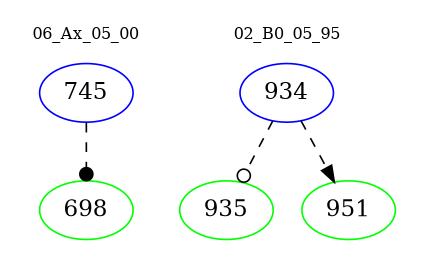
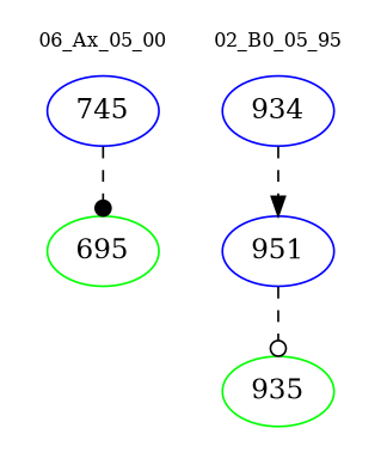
  digraph {
    node [color=blue]
    edge [color=black style=dashed]
    n1 [label=745]
-   n2 [color=green label=698]
+   n2 [color=green label=695]
    n3 [label=934]
    n4 [color=green label=935]
-   n5 [color=green label=951]
+   n5 [label=951]
    subgraph cluster_1 {
      color=white
      fontsize=10
      label="06_Ax_05_00"
      n1
      n2
    }
    subgraph cluster_2 {
      color=white
      fontsize=10
      label="02_B0_05_95"
      n3
      n4
      n5
    }
    n1 -> n2 [arrowhead=dot]
-   n3 -> n4 [arrowhead=odot]
+   n5 -> n4 [arrowhead=odot]
    n3 -> n5 [arrowhead=normal]
  }
